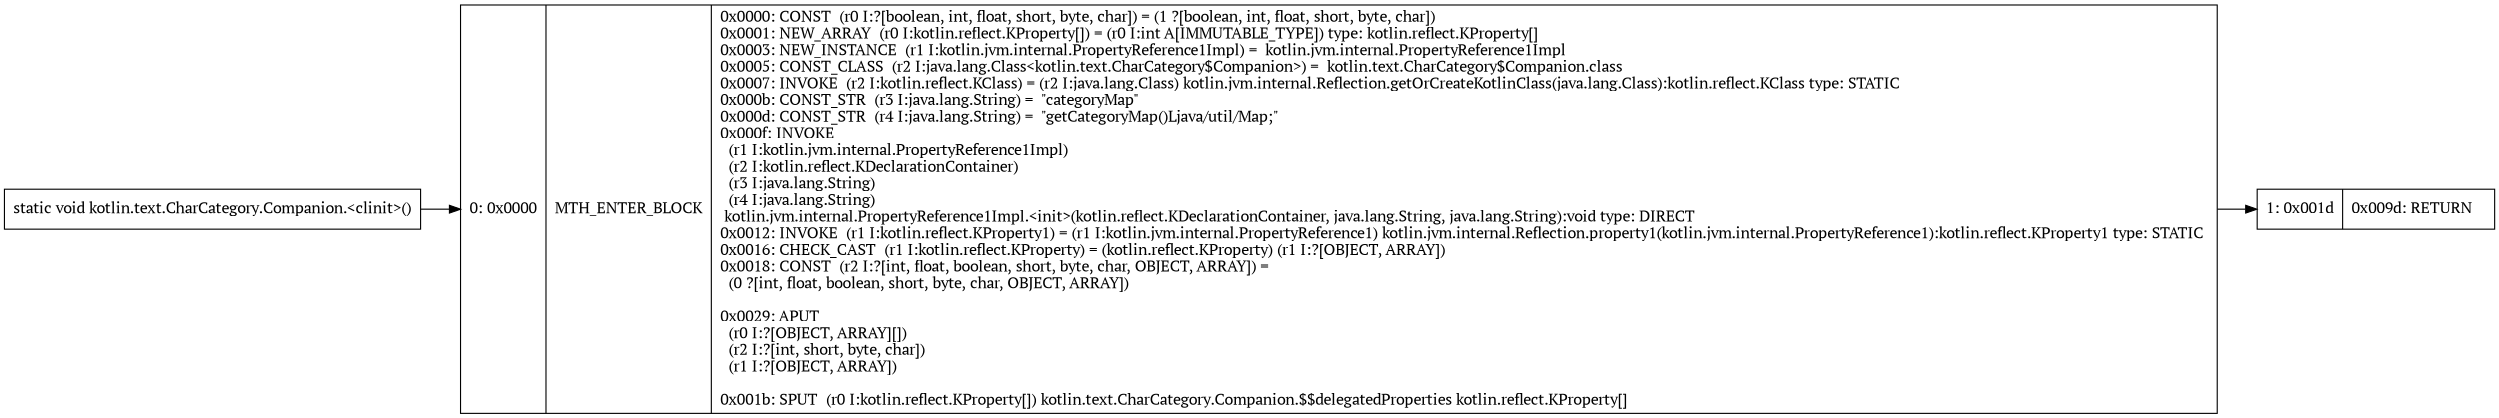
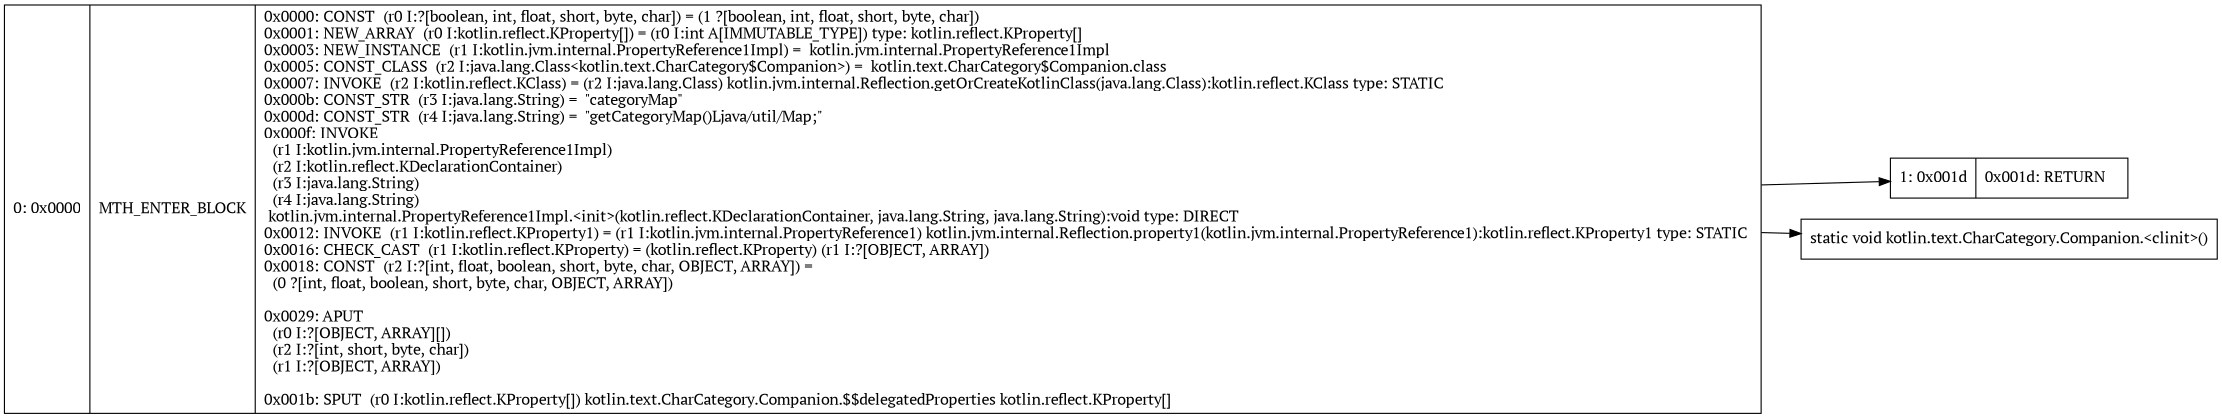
  digraph {
    fontname="PT Serif"
    rankdir=LR
    node [fontname="PT Serif" shape=record]
    edge [fontname="PT Serif"]
    n1 [label="{0\:\ 0x0000|MTH_ENTER_BLOCK\l|0x0000: CONST  (r0 I:?[boolean, int, float, short, byte, char]) = (1 ?[boolean, int, float, short, byte, char]) \l0x0001: NEW_ARRAY  (r0 I:kotlin.reflect.KProperty[]) = (r0 I:int A[IMMUTABLE_TYPE]) type: kotlin.reflect.KProperty[] \l0x0003: NEW_INSTANCE  (r1 I:kotlin.jvm.internal.PropertyReference1Impl) =  kotlin.jvm.internal.PropertyReference1Impl \l0x0005: CONST_CLASS  (r2 I:java.lang.Class\<kotlin.text.CharCategory$Companion\>) =  kotlin.text.CharCategory$Companion.class \l0x0007: INVOKE  (r2 I:kotlin.reflect.KClass) = (r2 I:java.lang.Class) kotlin.jvm.internal.Reflection.getOrCreateKotlinClass(java.lang.Class):kotlin.reflect.KClass type: STATIC \l0x000b: CONST_STR  (r3 I:java.lang.String) =  \"categoryMap\" \l0x000d: CONST_STR  (r4 I:java.lang.String) =  \"getCategoryMap()Ljava\/util\/Map;\" \l0x000f: INVOKE  \l  (r1 I:kotlin.jvm.internal.PropertyReference1Impl)\l  (r2 I:kotlin.reflect.KDeclarationContainer)\l  (r3 I:java.lang.String)\l  (r4 I:java.lang.String)\l kotlin.jvm.internal.PropertyReference1Impl.\<init\>(kotlin.reflect.KDeclarationContainer, java.lang.String, java.lang.String):void type: DIRECT \l0x0012: INVOKE  (r1 I:kotlin.reflect.KProperty1) = (r1 I:kotlin.jvm.internal.PropertyReference1) kotlin.jvm.internal.Reflection.property1(kotlin.jvm.internal.PropertyReference1):kotlin.reflect.KProperty1 type: STATIC \l0x0016: CHECK_CAST  (r1 I:kotlin.reflect.KProperty) = (kotlin.reflect.KProperty) (r1 I:?[OBJECT, ARRAY]) \l0x0018: CONST  (r2 I:?[int, float, boolean, short, byte, char, OBJECT, ARRAY]) = \l  (0 ?[int, float, boolean, short, byte, char, OBJECT, ARRAY])\l \l0x0029: APUT  \l  (r0 I:?[OBJECT, ARRAY][])\l  (r2 I:?[int, short, byte, char])\l  (r1 I:?[OBJECT, ARRAY])\l \l0x001b: SPUT  (r0 I:kotlin.reflect.KProperty[]) kotlin.text.CharCategory.Companion.$$delegatedProperties kotlin.reflect.KProperty[] \l}"]
-   n2 [label="{1\:\ 0x001d|0x009d: RETURN   \l}"]
+   n2 [label="{1\:\ 0x001d|0x001d: RETURN   \l}"]
    n3 [label="{static void kotlin.text.CharCategory.Companion.\<clinit\>() }"]
    n1 -> n2
-   n3 -> n1
+   n1 -> n3
  }
